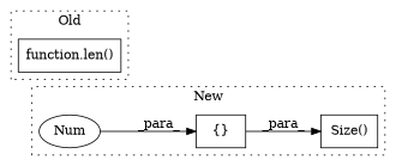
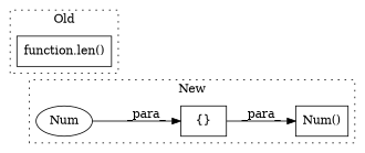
  digraph {
    rankdir=LR
    node [a=75 shape=box]
-   n1 [l="11,1" label="Size()" s="6695,6709"]
+   n1 [l="11,1" label="Num()" s="6695,6709"]
    n2 [a=59 l="1,0" label="{}" s="6706,6708"]
    n3 [a=76 l=1 label=Num s=6707 shape=ellipse]
    n4 [l="4,1" label="function.len()" s="6191,6201"]
    subgraph cluster_1 {
      label=New
      style=dotted
      n1
      n2
      n3
    }
    subgraph cluster_2 {
      label=Old
      style=dotted
      n4
    }
    n2 -> n1 [label=_para_]
    n3 -> n2 [label=_para_]
  }
